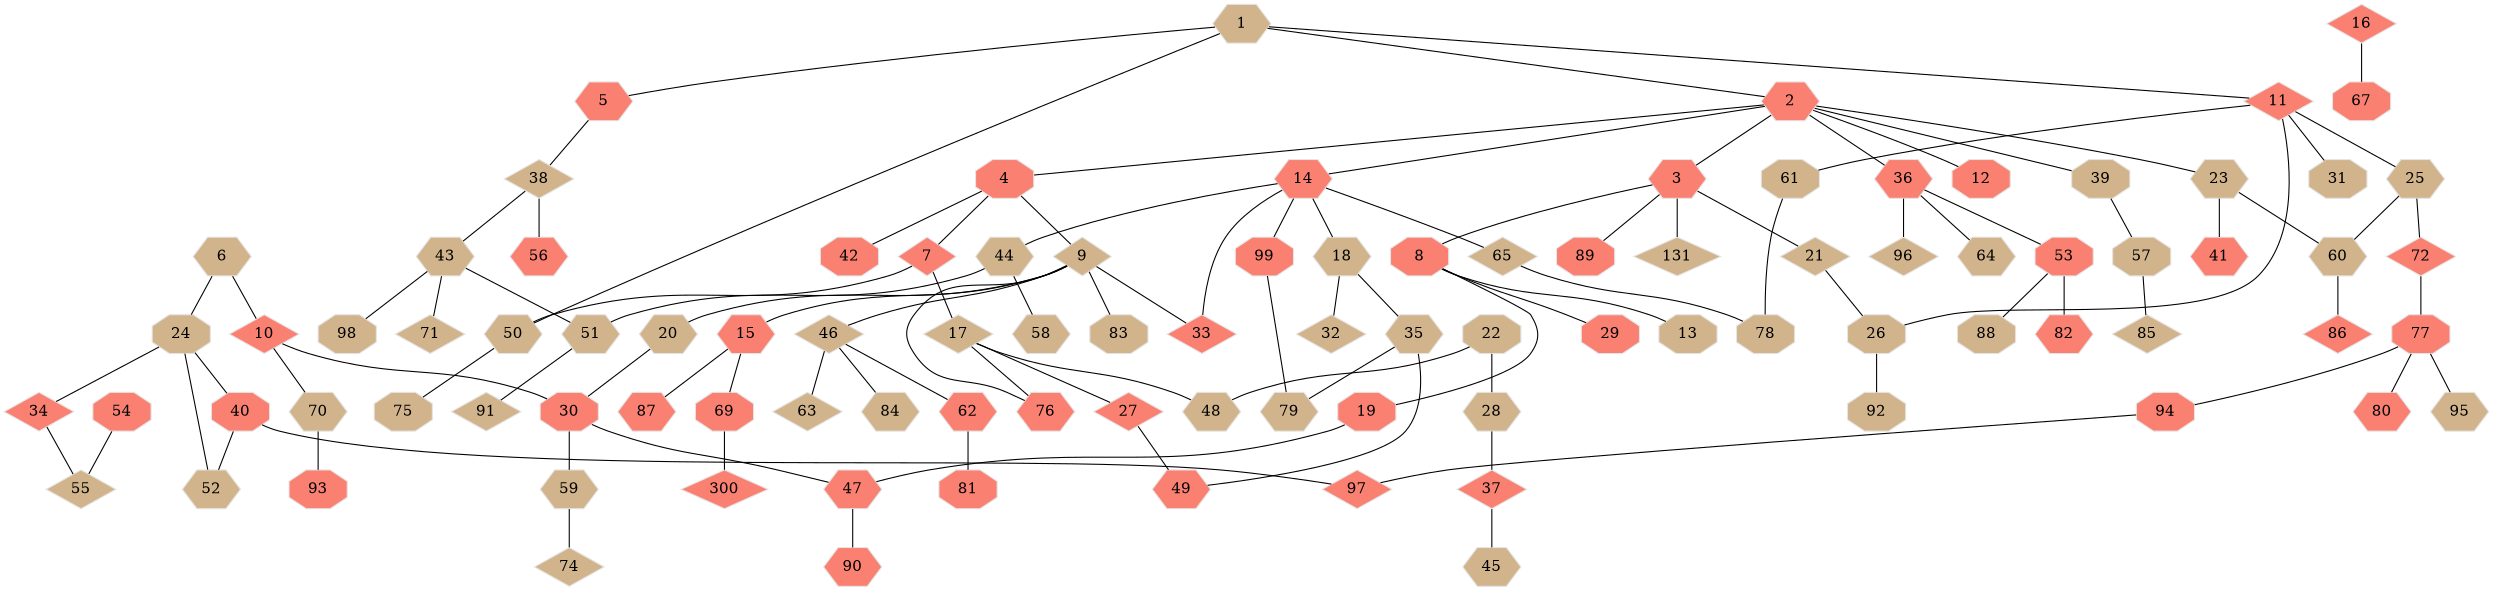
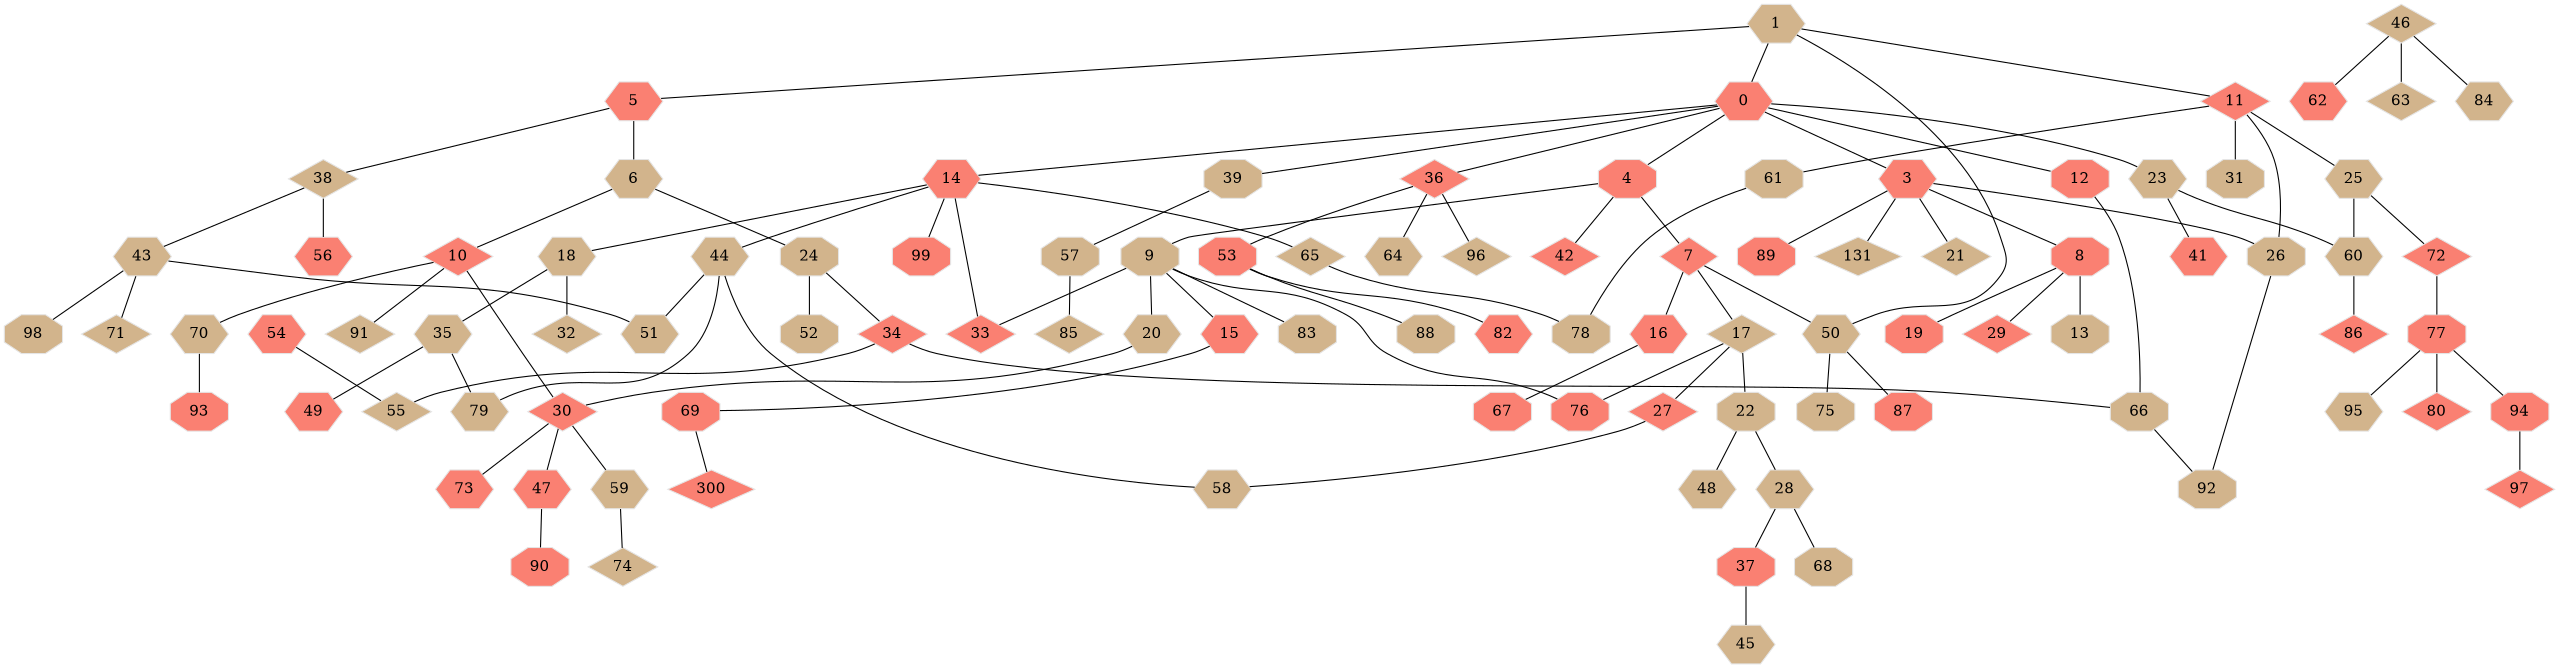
  graph {
    node [color=gray90 fillcolor=tan shape=hexagon style=filled]
-   2 [fillcolor=salmon]
+   2 [fillcolor=salmon label=0]
    1
    5 [fillcolor=salmon]
    11 [fillcolor=salmon shape=diamond]
    50
    3 [fillcolor=salmon]
    4 [fillcolor=salmon shape=octagon]
    12 [fillcolor=salmon shape=octagon]
    14 [fillcolor=salmon]
    23
-   36 [fillcolor=salmon]
+   36 [fillcolor=salmon shape=diamond]
    39 [shape=octagon]
    6
    38 [shape=diamond]
    26 [shape=octagon]
    25
    31 [shape=octagon]
    61 [shape=octagon]
    75 [shape=octagon]
-   87 [fillcolor=salmon]
+   87 [fillcolor=salmon shape=octagon]
    8 [fillcolor=salmon shape=octagon]
    21 [shape=diamond]
    89 [fillcolor=salmon shape=octagon]
    n24 [label=131 shape=diamond]
    7 [fillcolor=salmon shape=diamond]
-   9 [shape=diamond]
-   42 [fillcolor=salmon shape=octagon]
+   9 [shape=octagon]
+   42 [fillcolor=salmon shape=diamond]
+   66 [shape=octagon]
    33 [fillcolor=salmon shape=diamond]
    18
    44
    65 [shape=diamond]
    99 [fillcolor=salmon shape=octagon]
    41 [fillcolor=salmon]
    60
    53 [fillcolor=salmon shape=octagon]
    64
    96 [shape=diamond]
    57 [shape=octagon]
    13 [shape=octagon]
    19 [fillcolor=salmon shape=octagon]
-   29 [fillcolor=salmon shape=octagon]
+   29 [fillcolor=salmon shape=diamond]
    92 [shape=octagon]
-   16 [fillcolor=salmon shape=diamond]
+   16 [fillcolor=salmon]
    17 [shape=diamond]
    15 [fillcolor=salmon]
    20
    46 [shape=diamond]
-   76 [fillcolor=salmon]
+   76 [fillcolor=salmon shape=octagon]
    83 [shape=octagon]
    10 [fillcolor=salmon shape=diamond]
    24 [shape=octagon]
    43
    56 [fillcolor=salmon]
-   30 [fillcolor=salmon shape=octagon]
+   30 [fillcolor=salmon shape=diamond]
    70
    34 [fillcolor=salmon shape=diamond]
-   40 [fillcolor=salmon shape=octagon]
-   52
+   52 [shape=octagon]
    67 [fillcolor=salmon shape=octagon]
    22 [shape=octagon]
    27 [fillcolor=salmon shape=diamond]
    47 [fillcolor=salmon]
    69 [fillcolor=salmon shape=octagon]
    62 [fillcolor=salmon]
    63 [shape=diamond]
    84
    59
+   73 [fillcolor=salmon]
    93 [fillcolor=salmon shape=octagon]
    72 [fillcolor=salmon shape=diamond]
    78 [shape=octagon]
    32 [shape=diamond]
    35
    58
    79
    51
-   54 [fillcolor=salmon shape=octagon]
+   54 [fillcolor=salmon]
    55 [shape=diamond]
    n80 [fillcolor=salmon label=300 shape=diamond]
    28
    48
    49 [fillcolor=salmon]
-   90 [fillcolor=salmon]
-   37 [fillcolor=salmon shape=diamond]
+   90 [fillcolor=salmon shape=octagon]
+   37 [fillcolor=salmon shape=octagon]
+   68 [shape=octagon]
    86 [fillcolor=salmon shape=diamond]
    97 [fillcolor=salmon shape=diamond]
    77 [fillcolor=salmon shape=octagon]
    45
    74 [shape=diamond]
    82 [fillcolor=salmon]
    88 [shape=octagon]
    71 [shape=diamond]
    98 [shape=octagon]
    85 [shape=diamond]
    91 [shape=diamond]
-   81 [fillcolor=salmon shape=octagon]
-   80 [fillcolor=salmon]
+   80 [fillcolor=salmon shape=diamond]
    94 [fillcolor=salmon shape=octagon]
    95
    2 -- 3
    2 -- 4
    2 -- 12
    2 -- 14
    2 -- 23
    2 -- 36
    2 -- 39
    1 -- 2
    1 -- 5
    1 -- 11
    1 -- 50
+   5 -- 6
    5 -- 38
    11 -- 26
    11 -- 25
    11 -- 31
    11 -- 61
    50 -- 75
-   15 -- 87
-   21 -- 26
+   50 -- 87
+   3 -- 26
    3 -- 8
    3 -- 21
    3 -- 89
    3 -- n24
    4 -- 7
    4 -- 9
    4 -- 42
+   12 -- 66
    14 -- 33
    14 -- 18
    14 -- 44
    14 -- 65
    14 -- 99
    23 -- 41
    23 -- 60
    36 -- 53
    36 -- 64
    36 -- 96
    39 -- 57
    6 -- 10
    6 -- 24
    38 -- 43
    38 -- 56
    26 -- 92
    25 -- 60
    25 -- 72
    61 -- 78
    8 -- 13
    8 -- 19
    8 -- 29
    7 -- 50
+   7 -- 16
    7 -- 17
    9 -- 33
    9 -- 15
    9 -- 20
-   9 -- 46
    9 -- 76
    9 -- 83
+   66 -- 92
    18 -- 32
    18 -- 35
    44 -- 58
-   99 -- 79
+   44 -- 79
    44 -- 51
    65 -- 78
    60 -- 86
    53 -- 82
    53 -- 88
    57 -- 85
-   19 -- 47
    16 -- 67
    17 -- 76
-   17 -- 48
+   17 -- 22
    17 -- 27
    15 -- 69
    20 -- 30
    46 -- 62
    46 -- 63
    46 -- 84
    10 -- 30
    10 -- 70
    24 -- 34
-   24 -- 40
    24 -- 52
    43 -- 51
    43 -- 71
    43 -- 98
    30 -- 47
    30 -- 59
+   30 -- 73
    70 -- 93
+   34 -- 66
    34 -- 55
-   40 -- 52
-   40 -- 97
    22 -- 28
    22 -- 48
-   27 -- 49
+   27 -- 58
    47 -- 90
    69 -- n80
-   62 -- 81
    59 -- 74
    72 -- 77
    35 -- 79
    35 -- 49
-   51 -- 91
+   10 -- 91
    54 -- 55
    28 -- 37
+   28 -- 68
    37 -- 45
    77 -- 80
    77 -- 94
    77 -- 95
    94 -- 97
  }
